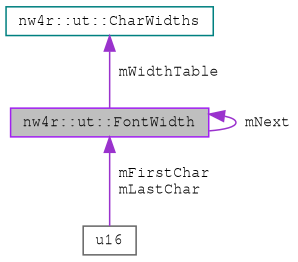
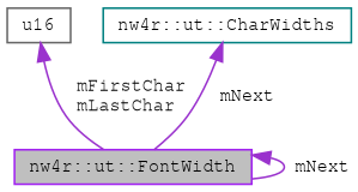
  digraph {
    node [fillcolor=white fontname=FreeMono fontsize=10 shape=record style=filled]
    edge [color=darkorchid3 dir=back fontname=FreeMono fontsize=10 labelfontname=FreeMono labelfontsize=10 style=solid]
    n1 [color=purple fillcolor=grey75 fontcolor=black height=0.2 label="nw4r::ut::FontWidth" width=0.4]
    n2 [color=gray40 height=0.2 label=u16 width=0.4]
    n3 [color=teal height=0.2 label="nw4r::ut::CharWidths" width=0.4]
    n1 -> n1 [label=" mNext"]
-   n1 -> n2 [label=" mFirstChar\nmLastChar"]
-   n3 -> n1 [label=" mWidthTable"]
+   n2 -> n1 [label=" mFirstChar\nmLastChar"]
+   n3 -> n1 [label=" mNext"]
  }
